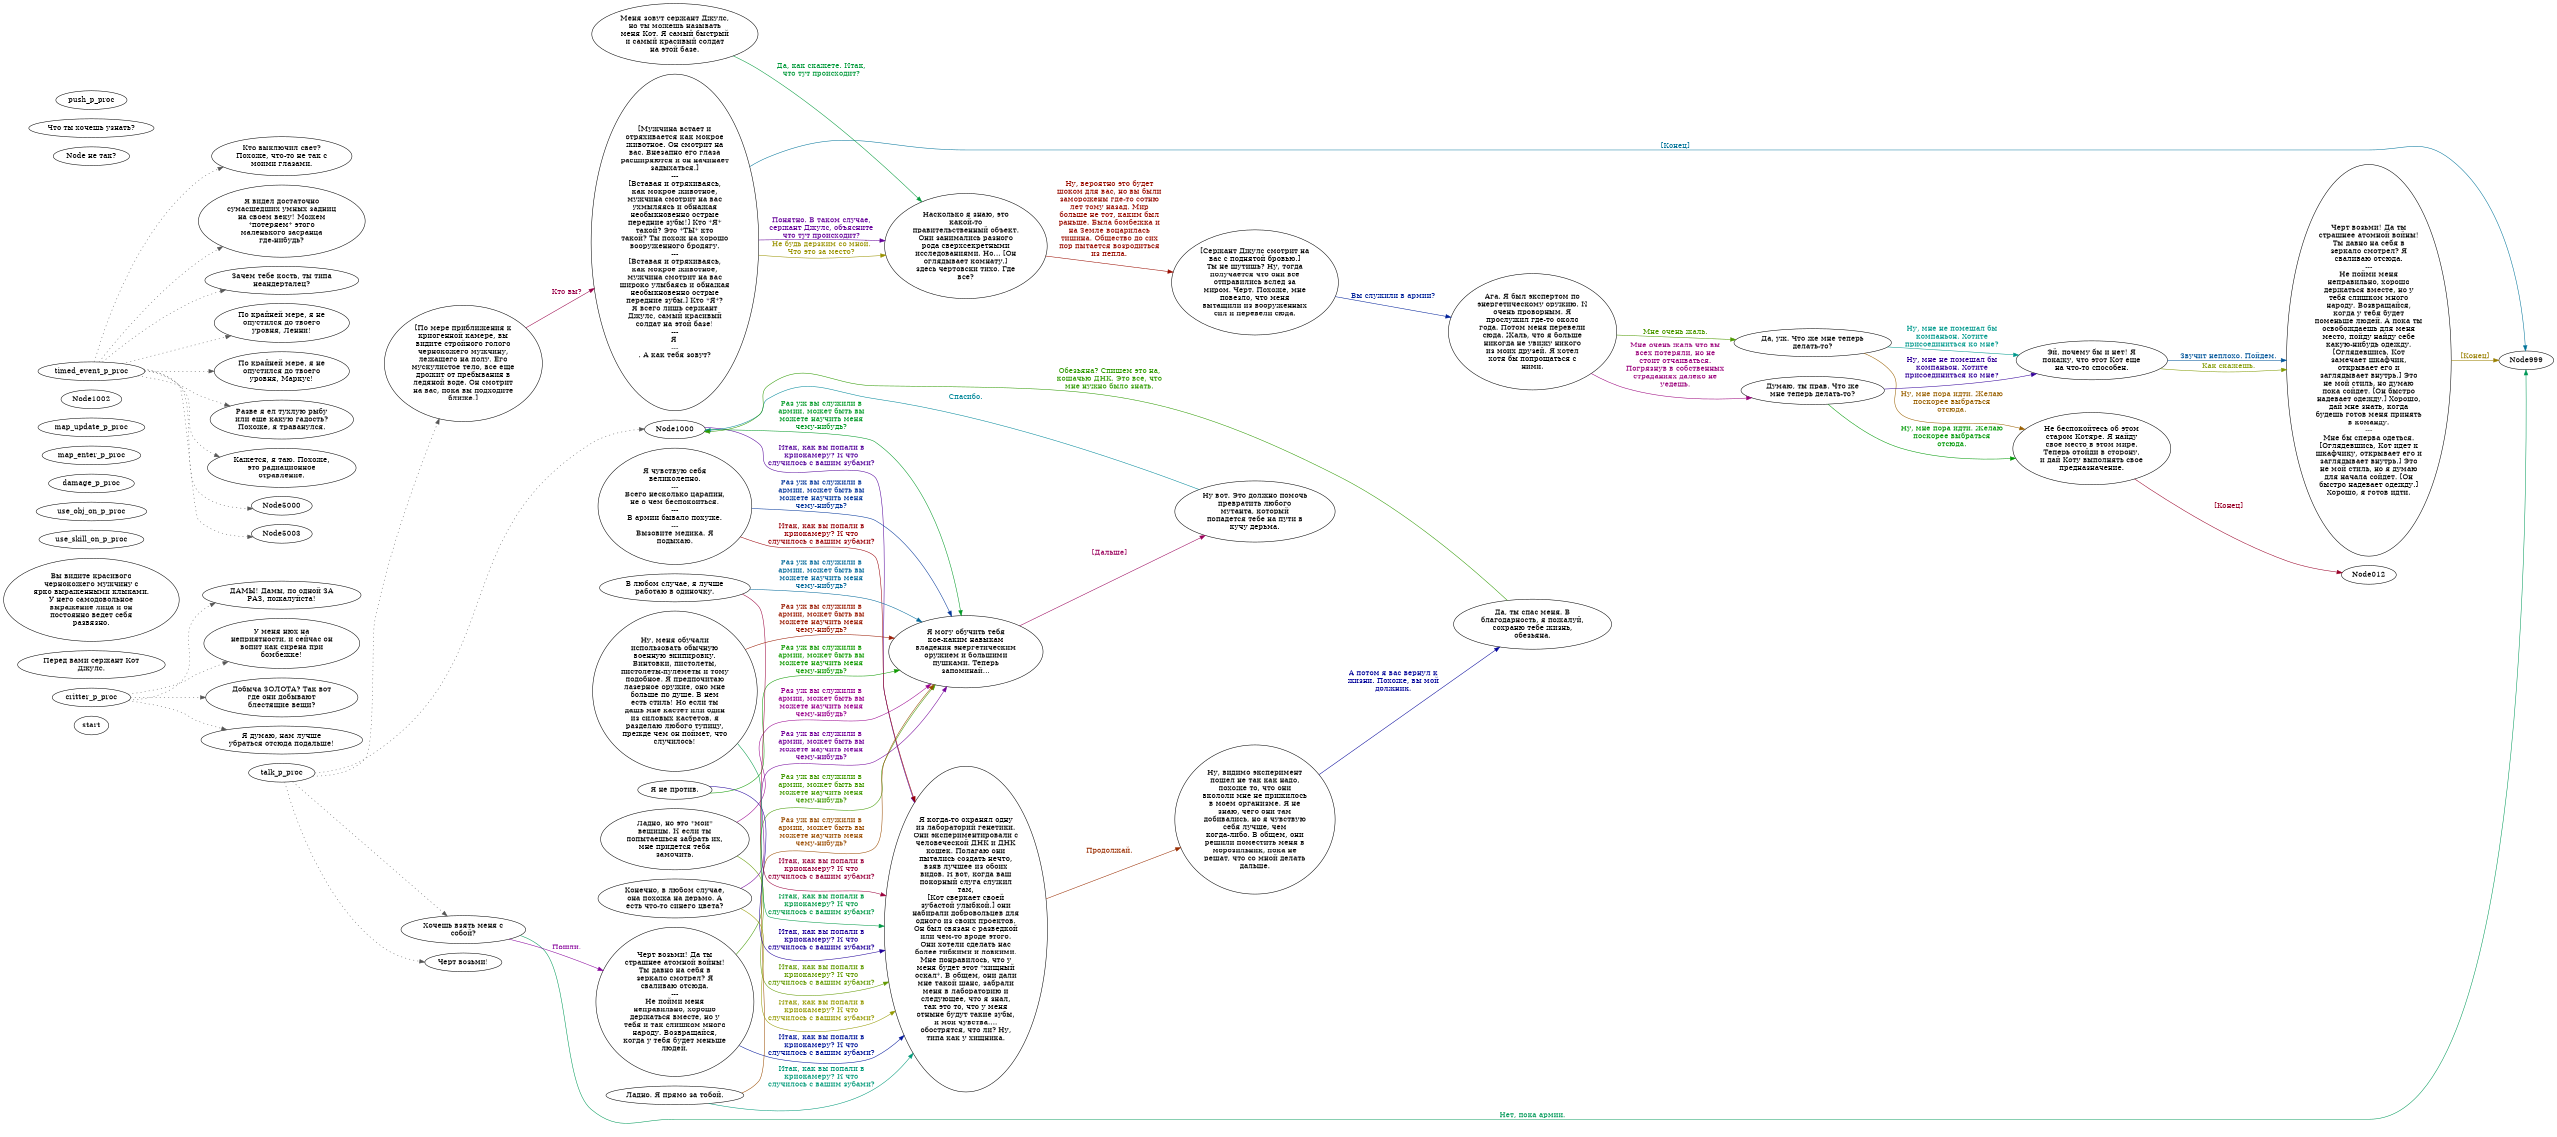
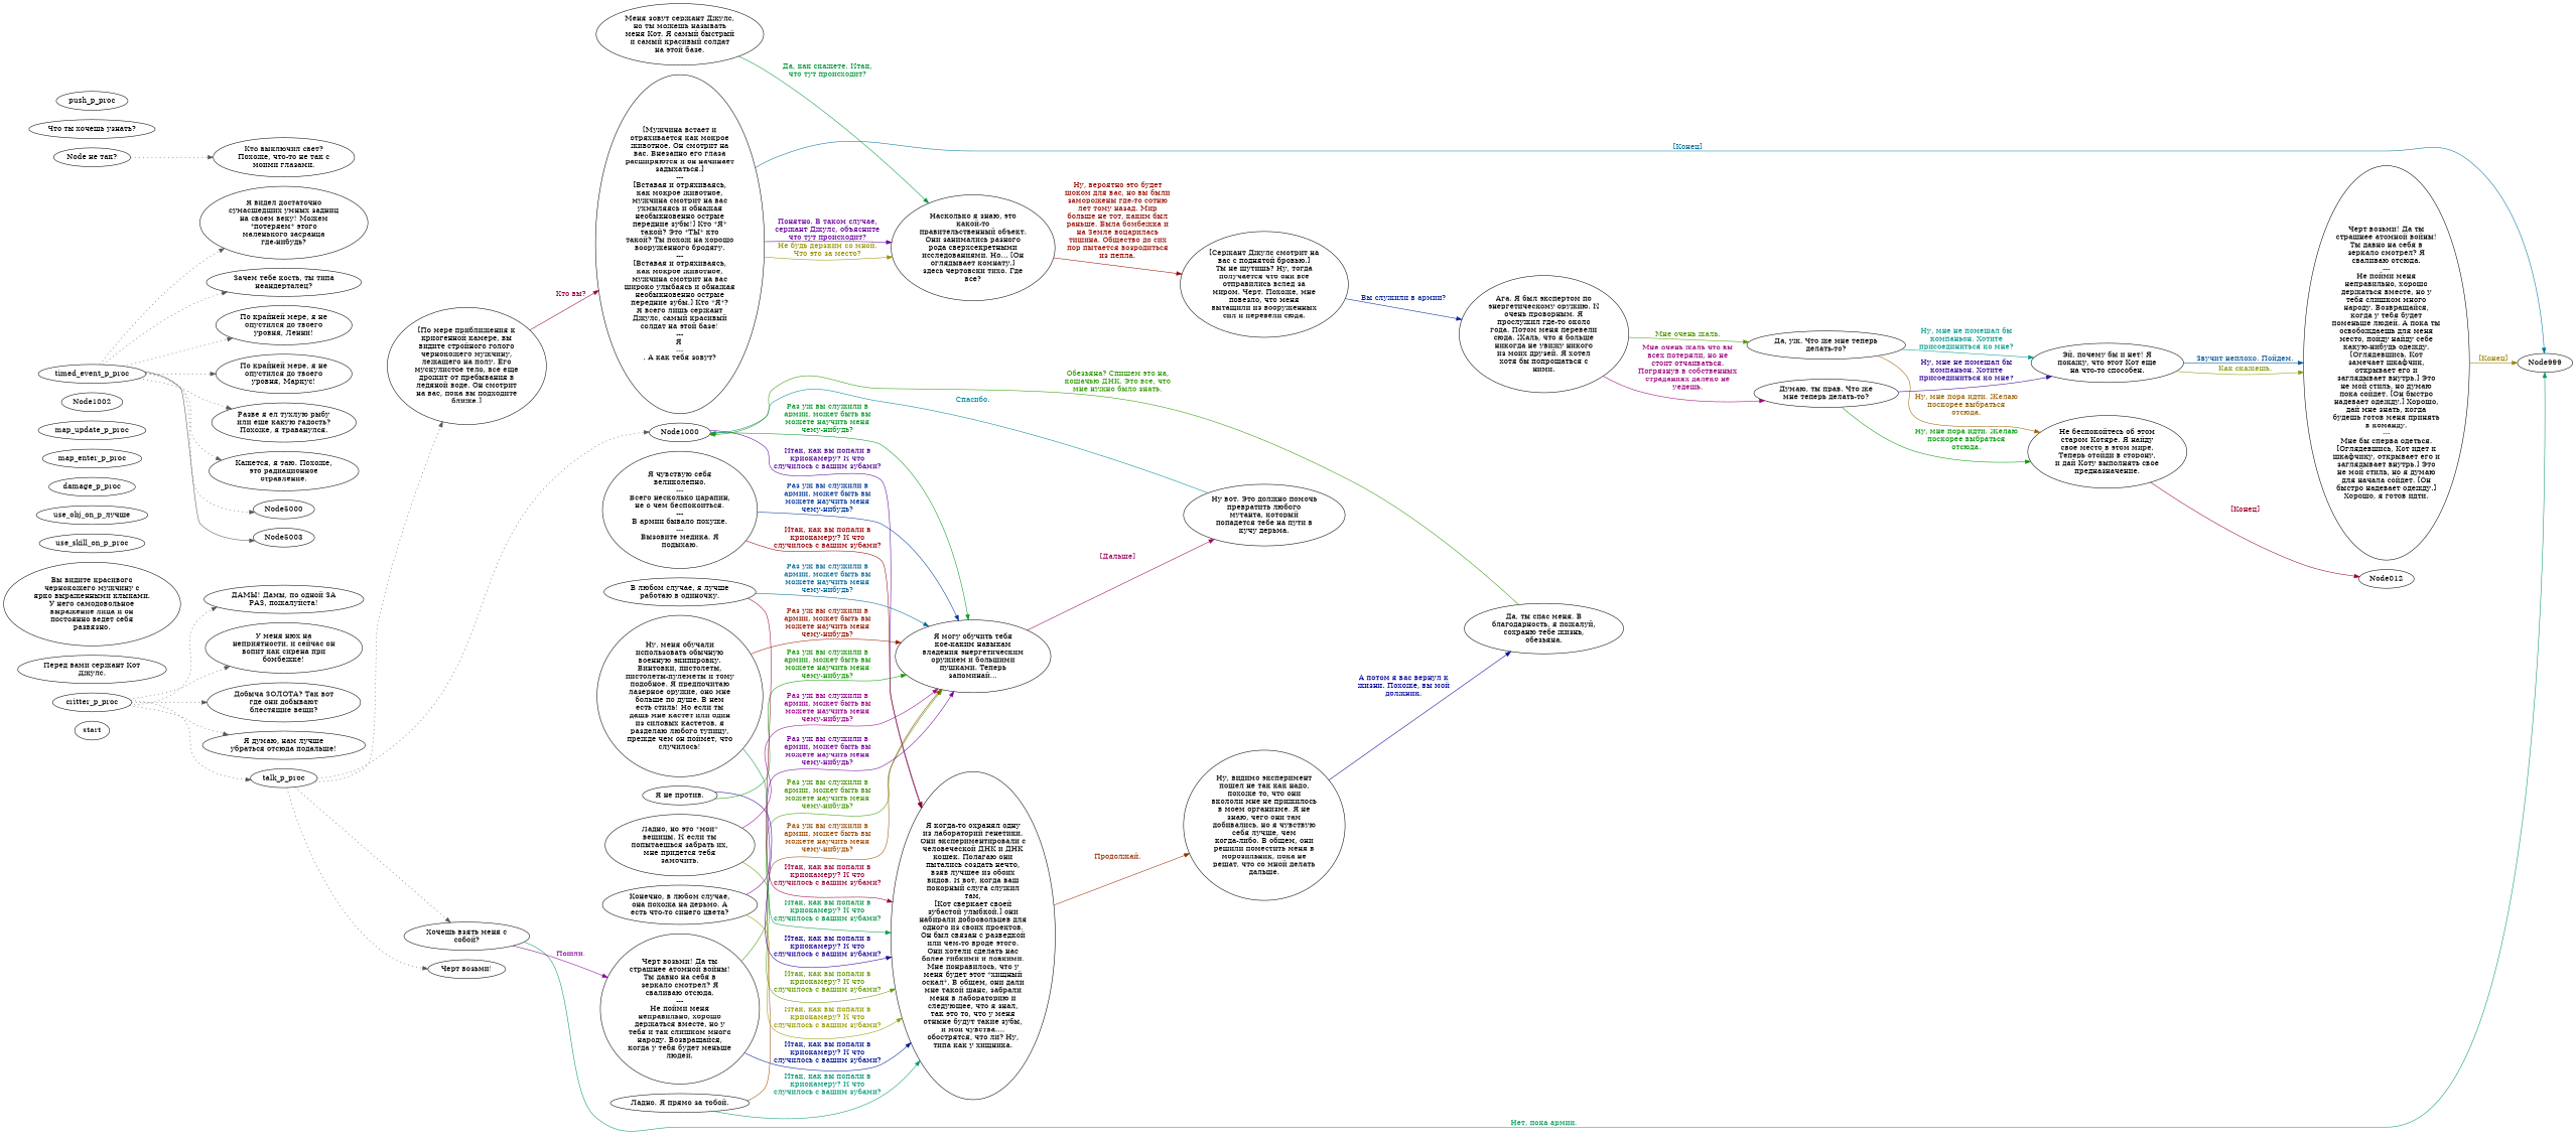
  digraph {
    rankdir=LR
    node [color="#000000" fillcolor="#FFFFFF" style=filled]
    edge [color="#555555"]
    start
    n2 [label="ДАМЫ! Дамы, по одной ЗА\nРАЗ, пожалуйста!"]
    critter_p_proc
    n4 [label="У меня нюх на\nнеприятности, и сейчас он\nвопит как сирена при\nбомбежке!"]
    n5 [label="Добыча ЗОЛОТА? Так вот\nгде они добывают\nблестящие вещи?"]
    n6 [label="Я думаю, нам лучше\nубраться отсюда подальше!"]
    talk_p_proc
    n8 [label="[По мере приближения к\nкриогенной камере, вы\nвидите стройного голого\nчернокожего мужчину,\nлежащего на полу. Его\nмускулистое тело, все еще\nдрожит от пребывания в\nледяной воде. Он смотрит\nна вас, пока вы подходите\nближе.]"]
    Node1000
    n10 [label="Хочешь взять меня с\nсобой?"]
    n11 [label="Черт возьми!"]
    n12 [label="[Мужчина встает и\nотряхивается как мокрое\nживотное. Он смотрит на\nвас. Внезапно его глаза\nрасширяются и он начинает\nзадыхаться.]\n---\n[Вставая и отряхиваясь,\nкак мокрое животное,\nмужчина смотрит на вас\nухмыляясь и обнажая\nнеобыкновенно острые\nпередние зубы!] Кто *Я*\nтакой? Это *ТЫ* кто\nтакой? Ты похож на хорошо\nвооруженного бродягу.\n---\n[Вставая и отряхиваясь,\nкак мокрое животное,\nмужчина смотрит на вас\nшироко улыбаясь и обнажая\nнеобыкновенно острые\nпередние зубы.] Кто *Я*?\nЯ всего лишь сержант\nДжулс, самый красивый\nсолдат на этой базе!\n---\nЯ \n---\n. А как тебя зовут?"]
    n13 [label="Я когда-то охранял одну\nиз лабораторий генетики.\nОни экспериментировали с\nчеловеческой ДНК и ДНК\nкошек. Полагаю они\nпытались создать нечто,\nвзяв лучшее из обоих\nвидов. И вот, когда ваш\nпокорный слуга служил\nтам,\n[Кот сверкает своей\nзубастой улыбкой.] они\nнабирали добровольцев для\nодного из своих проектов.\nОн был связан с разведкой\nили чем-то вроде этого.\nОни хотели сделать нас\nболее гибкими и ловкими.\nМне понравилось, что у\nменя будет этот *хищный\nоскал*. В общем, они дали\nмне такой шанс, забрали\nменя в лабораторию и\nследующее, что я знал,\nтак это то, что у меня\nотныне будут такие зубы,\nи мои чувства....\nобострятся, что ли? Ну,\nтипа как у хищника."]
    n14 [label="Я могу обучить тебя\nкое-каким навыкам\nвладения энергетическим\nоружием и большими\nпушками. Теперь\nзапоминай..."]
    Node999
    n16 [label="Черт возьми! Да ты\nстрашнее атомной войны!\nТы давно на себя в\nзеркало смотрел? Я\nсваливаю отсюда.\n---\nНе пойми меня\nнеправильно, хорошо\nдержаться вместе, но у\nтебя и так слишком много\nнароду. Возвращайся,\nкогда у тебя будет меньше\nлюдей."]
    n17 [label="Перед вами сержант Кот\nДжулс."]
    n18 [label="Вы видите красивого\nчернокожего мужчину с\nярко выраженными клыками.\nУ него самодовольное\nвыражение лица и он\nпостоянно ведет себя\nразвязно."]
    use_skill_on_p_proc
-   use_obj_on_p_proc
+   use_obj_on_p_proc [label="use_obj_on_p_лучше"]
    damage_p_proc
    map_enter_p_proc
    map_update_p_proc
    n24 [label="Насколько я знаю, это\nкакой-то\nправительственный объект.\nОни занимались разного\nрода сверхсекретными\nисследованиями. Но... [Он\nоглядывает комнату.]\nздесь чертовски тихо. Где\nвсе?"]
    n25 [label="Ну, видимо эксперимент\nпошел не так как надо,\nпохоже то, что они\nвкололи мне не прижилось\nв моем организме. Я не\nзнаю, чего они там\nдобивались, но я чувствую\nсебя лучше, чем\nкогда-либо. В общем, они\nрешили поместить меня в\nморозильник, пока не\nрешат, что со мной делать\nдальше."]
    n26 [label="Ну вот. Это должно помочь\nпревратить любого\nмутанта, который\nпопадется тебе на пути в\nкучу дерьма."]
    n27 [label="[Сержант Джулс смотрит на\nвас с поднятой бровью.]\nТы не шутишь? Ну, тогда\nполучается что они все\nотправились вслед за\nмиром. Черт. Похоже, мне\nповезло, что меня\nвытащили из вооруженных\nсил и перевели сюда."]
    n28 [label="Ага. Я был экспертом по\nэнергетическому оружию. И\nочень проворным. Я\nпрослужил где-то около\nгода. Потом меня перевели\nсюда. Жаль, что я больше\nникогда не увижу никого\nиз моих друзей. Я хотел\nхотя бы попрощаться с\nними."]
    n29 [label="Меня зовут сержант Джулс,\nно ты можешь называть\nменя Кот. Я самый быстрый\nи самый красивый солдат\nна этой базе."]
    n30 [label="Да, уж. Что же мне теперь\nделать-то?"]
    n31 [label="Думаю, ты прав. Что же\nмне теперь делать-то?"]
    n32 [label="Эй, почему бы и нет! Я\nпокажу, что этот Кот еще\nна что-то способен."]
    n33 [label="Не беспокойтесь об этом\nстаром Котяре. Я найду\nсвое место в этом мире.\nТеперь отойди в сторону,\nи дай Коту выполнять свое\nпредназначение."]
    n34 [label="Черт возьми! Да ты\nстрашнее атомной войны!\nТы давно на себя в\nзеркало смотрел? Я\nсваливаю отсюда.\n---\nНе пойми меня\nнеправильно, хорошо\nдержаться вместе, но у\nтебя слишком много\nнароду. Возвращайся,\nкогда у тебя будет\nпоменьше людей. А пока ты\nосвобождаешь для меня\nместо, пойду найду себе\nкакую-нибудь одежду.\n[Оглядевшись, Кот\nзамечает шкафчик,\nоткрывает его и\nзаглядывает внутрь.] Это\nне мой стиль, но думаю\nпока сойдет. [Он быстро\nнадевает одежду.] Хорошо,\nдай мне знать, когда\nбудешь готов меня принять\nв команду.\n---\nМне бы сперва одеться.\n[Оглядевшись, Кот идет к\nшкафчику, открывает его и\nзаглядывает внутрь.] Это\nне мой стиль, но я думаю\nдля начала сойдет. [Он\nбыстро надевает одежду.]\nХорошо, я готов идти."]
    Node012
    n36 [label="Да, ты спас меня. В\nблагодарность, я пожалуй,\nсохраню тебе жизнь,\nобезьяна."]
    n37 [label="Я чувствую себя\nвеликолепно.\n---\nВсего несколько царапин,\nне о чем беспокоиться.\n---\nВ армии бывало похуже.\n---\nВызовите медика. Я\nподыхаю."]
    Node1002
    n39 [label="Ладно, но это *мои*\nвещицы. И если ты\nпопытаешься забрать их,\nмне придется тебя\nзамочить."]
    n40 [label="Ладно. Я прямо за тобой."]
    n41 [label="Я не против."]
    n42 [label="В любом случае, я лучше\nработаю в одиночку."]
    n43 [label="Node не так?"]
    n44 [label="Что ты хочешь узнать?"]
    n45 [label="Конечно, в любом случае,\nона похожа на дерьмо. А\nесть что-то синего цвета?"]
    n46 [label="Ну, меня обучали\nиспользовать обычную\nвоенную экипировку.\nВинтовки, пистолеты,\nпистолеты-пулеметы и тому\nподобное. Я предпочитаю\nлазерное оружие, оно мне\nбольше по душе. В нем\nесть стиль! Но если ты\nдашь мне кастет или один\nиз силовых кастетов, я\nразделаю любого тупицу,\nпрежде чем он поймет, что\nслучилось!"]
    n47 [label="Я видел достаточно\nсумасшедших умных задниц\nна своем веку! Можем\n*потеряем* этого\nмаленького засранца\nгде-нибудь?"]
    n48 [label="Зачем тебе кость, ты типа\nнеандерталец?"]
    n49 [label="По крайней мере, я не\nопустился до твоего\nуровня, Ленни!"]
    n50 [label="По крайней мере, я не\nопустился до твоего\nуровня, Маркус!"]
    n51 [label="Разве я ел тухлую рыбу\nили еще какую гадость?\nПохоже, я траванулся."]
    n52 [label="Кажется, я таю. Похоже,\nэто радиационное\nотравление."]
    n53 [label="Кто выключил свет?\nПохоже, что-то не так с\nмоими глазами."]
    timed_event_p_proc
    Node5000
    Node5003
    push_p_proc
    critter_p_proc -> n2 [style=dotted]
    critter_p_proc -> n4 [style=dotted]
    critter_p_proc -> n5 [style=dotted]
    critter_p_proc -> n6 [style=dotted]
+   critter_p_proc -> talk_p_proc [style=dotted]
    talk_p_proc -> n8 [style=dotted]
    talk_p_proc -> Node1000 [style=dotted]
    talk_p_proc -> n10 [style=dotted]
    talk_p_proc -> n11 [style=dotted]
    n8 -> n12 [color="#990047" fontcolor="#990047" label="Кто вы?"]
    Node1000 -> n13 [color="#520099" fontcolor="#520099" label="Итак, как вы попали в\nкриокамеру? И что\nслучилось с вашим зубами?"]
    Node1000 -> n14 [color="#009925" fontcolor="#009925" label="Раз уж вы служили в\nармии, может быть вы\nможете научить меня\nчему-нибудь?"]
    n10 -> Node999 [color="#009958" fontcolor="#009958" label="Нет, пока армии."]
    n10 -> n16 [color="#850099" fontcolor="#850099" label="Пошли."]
    n12 -> Node999 [color="#007399" fontcolor="#007399" label="[Конец]"]
    n12 -> n24 [color="#999200" fontcolor="#999200" label="Не будь дерзким со мной.\nЧто это за место?"]
    n12 -> n24 [color="#650099" fontcolor="#650099" label="Понятно. В таком случае,\nсержант Джулс, объясните\nчто тут происходит?"]
    n13 -> n25 [color="#992C00" fontcolor="#992C00" label="Продолжай."]
    n14 -> n26 [color="#99005A" fontcolor="#99005A" label="[Дальше]"]
    n16 -> n13 [color="#001499" fontcolor="#001499" label="Итак, как вы попали в\nкриокамеру? И что\nслучилось с вашим зубами?"]
    n16 -> n14 [color="#419900" fontcolor="#419900" label="Раз уж вы служили в\nармии, может быть вы\nможете научить меня\nчему-нибудь?"]
    n24 -> n27 [color="#990C00" fontcolor="#990C00" label="Ну, вероятно это будет\nшоком для вас, но вы были\nзаморожены где-то сотню\nлет тому назад. Мир\nбольше не тот, каким был\nраньше. Была бомбежка и\nна Земле воцарилась\nтишина. Общество до сих\nпор пытается возродиться\nиз пепла."]
    n25 -> n36 [color="#000199" fontcolor="#000199" label="А потом я вас вернул к\nжизни. Похоже, вы мой\nдолжник."]
    n26 -> Node1000 [color="#008799" fontcolor="#008799" label="Спасибо."]
    n27 -> n28 [color="#002099" fontcolor="#002099" label="Вы служили в армии?"]
    n28 -> n30 [color="#4D9900" fontcolor="#4D9900" label="Мне очень жаль."]
    n28 -> n31 [color="#99007A" fontcolor="#99007A" label="Мне очень жаль что вы\nвсех потеряли, но не\nстоит отчаиваться.\nПогрязнув в собственных\nстраданиях далеко не\nуедешь."]
    n29 -> n24 [color="#009939" fontcolor="#009939" label="Да, как скажете. Итак,\nчто тут происходит?"]
    n30 -> n32 [color="#00998C" fontcolor="#00998C" label="Ну, мне не помешал бы\nкомпаньон. Хотите\nприсоединиться ко мне?"]
    n30 -> n33 [color="#995F00" fontcolor="#995F00" label="Ну, мне пора идти. Желаю\nпоскорее выбраться\nотсюда."]
    n31 -> n32 [color="#320099" fontcolor="#320099" label="Ну, мне не помешал бы\nкомпаньон. Хотите\nприсоединиться ко мне?"]
    n31 -> n33 [color="#009906" fontcolor="#009906" label="Ну, мне пора идти. Желаю\nпоскорее выбраться\nотсюда."]
    n32 -> n34 [color="#005499" fontcolor="#005499" label="Звучит неплохо. Пойдем."]
    n32 -> n34 [color="#809900" fontcolor="#809900" label="Как скажешь."]
    n33 -> Node012 [color="#990027" fontcolor="#990027" label="[Конец]"]
    n34 -> Node999 [color="#997F00" fontcolor="#997F00" label="[Конец]"]
    n36 -> Node1000 [color="#2D9900" fontcolor="#2D9900" label="Обезьяна? Спишем это на,\nкошачью ДНК. Это все, что\nмне нужно было знать."]
    n37 -> n13 [color="#990007" fontcolor="#990007" label="Итак, как вы попали в\nкриокамеру? И что\nслучилось с вашим зубами?"]
    n37 -> n14 [color="#003499" fontcolor="#003499" label="Раз уж вы служили в\nармии, может быть вы\nможете научить меня\nчему-нибудь?"]
    n39 -> n13 [color="#619900" fontcolor="#619900" label="Итак, как вы попали в\nкриокамеру? И что\nслучилось с вашим зубами?"]
    n39 -> n14 [color="#99008D" fontcolor="#99008D" label="Раз уж вы служили в\nармии, может быть вы\nможете научить меня\nчему-нибудь?"]
    n40 -> n13 [color="#009978" fontcolor="#009978" label="Итак, как вы попали в\nкриокамеру? И что\nслучилось с вашим зубами?"]
    n40 -> n14 [color="#994B00" fontcolor="#994B00" label="Раз уж вы служили в\nармии, может быть вы\nможете научить меня\nчему-нибудь?"]
    n41 -> n13 [color="#1F0099" fontcolor="#1F0099" label="Итак, как вы попали в\nкриокамеру? И что\nслучилось с вашим зубами?"]
    n41 -> n14 [color="#0E9900" fontcolor="#0E9900" label="Раз уж вы служили в\nармии, может быть вы\nможете научить меня\nчему-нибудь?"]
    n42 -> n13 [color="#99003B" fontcolor="#99003B" label="Итак, как вы попали в\nкриокамеру? И что\nслучилось с вашим зубами?"]
    n42 -> n14 [color="#006799" fontcolor="#006799" label="Раз уж вы служили в\nармии, может быть вы\nможете научить меня\nчему-нибудь?"]
    n45 -> n13 [color="#949900" fontcolor="#949900" label="Итак, как вы попали в\nкриокамеру? И что\nслучилось с вашим зубами?"]
    n45 -> n14 [color="#720099" fontcolor="#720099" label="Раз уж вы служили в\nармии, может быть вы\nможете научить меня\nчему-нибудь?"]
    n46 -> n13 [color="#009945" fontcolor="#009945" label="Итак, как вы попали в\nкриокамеру? И что\nслучилось с вашим зубами?"]
    n46 -> n14 [color="#991800" fontcolor="#991800" label="Раз уж вы служили в\nармии, может быть вы\nможете научить меня\nчему-нибудь?"]
    timed_event_p_proc -> n47 [style=dotted]
    timed_event_p_proc -> n48 [style=dotted]
    timed_event_p_proc -> n49 [style=dotted]
    timed_event_p_proc -> n50 [style=dotted]
    timed_event_p_proc -> n51 [style=dotted]
    timed_event_p_proc -> n52 [style=dotted]
-   timed_event_p_proc -> n53 [style=dotted]
+   n43 -> n53 [style=dotted]
    timed_event_p_proc -> Node5000 [style=dotted]
-   timed_event_p_proc -> Node5003 [style=dotted]
+   timed_event_p_proc -> Node5003 [style=solid]
  }
